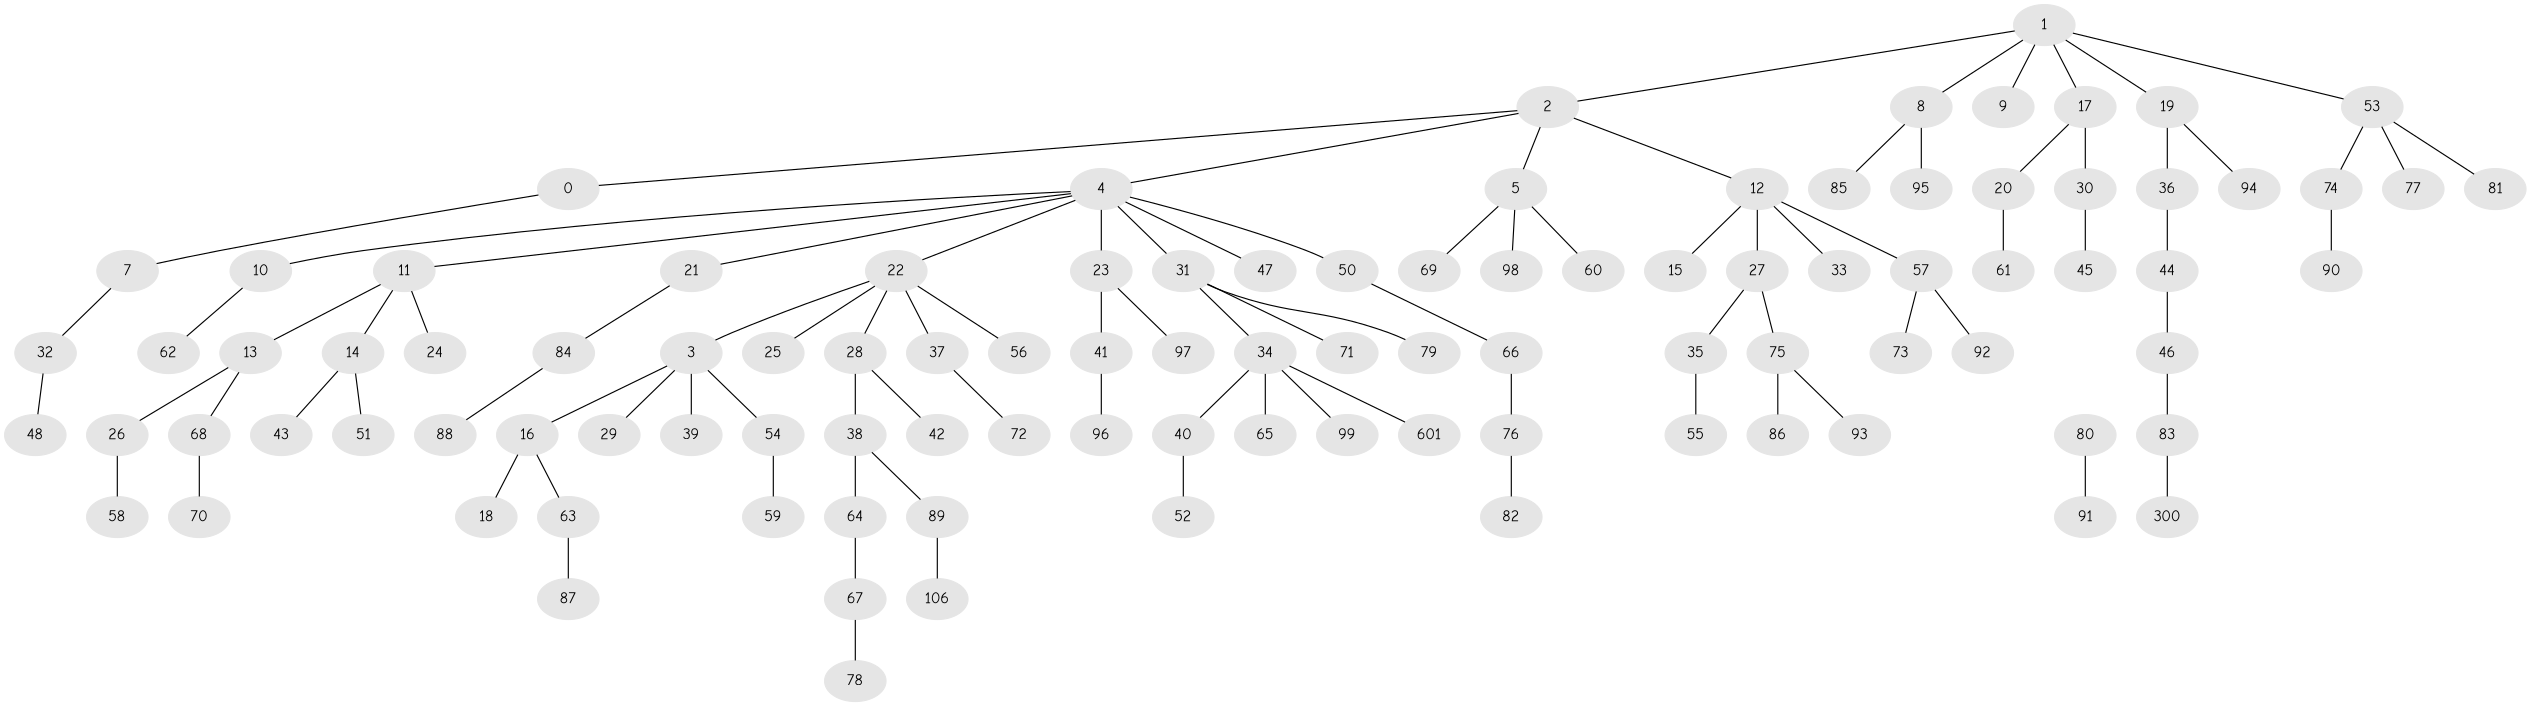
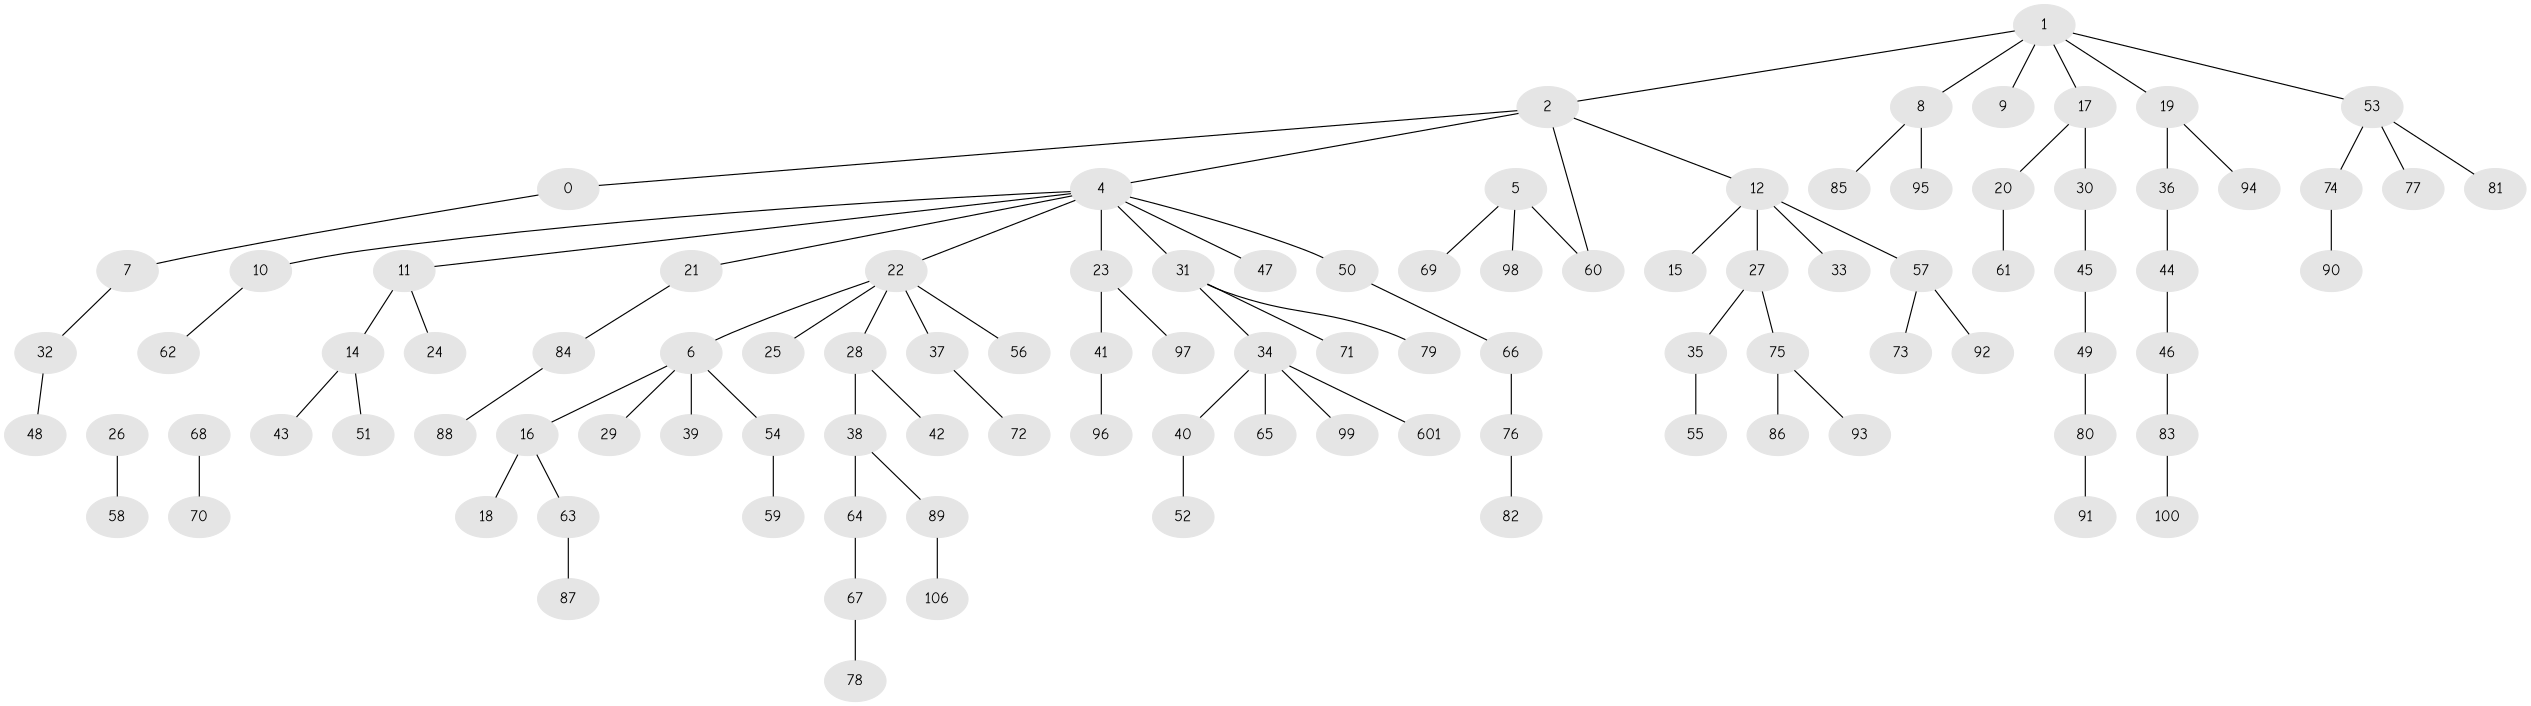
  graph {
    fontname="Comic Neue"
    node [color=gray90 fontname="Comic Neue" style=filled]
    edge [fontname="Comic Neue"]
    1
    2
    8
    9
    17
    19
    53
    n8 [label=0]
    4
    5
    12
    85
    95
    20
    30
    36
    94
    74
    77
    81
    7
    10
    11
    21
    22
    23
    31
    47
    50
    60
    69
    98
    15
    27
    33
    57
    32
-   6 [label=3]
+   6
    16
    29
    39
    54
    62
-   13
    14
    24
    84
    25
    28
    37
    56
    41
    97
    34
    71
    79
    66
    18
    63
    59
    48
    26
    68
    43
    51
    35
    75
    73
    92
    58
    70
    87
    61
    45
    44
    88
    38
    42
    72
    96
    55
    86
    93
    64
    89
+   49
    40
    65
    99
    n90 [label=601]
    52
    46
    67
    n94 [label=106]
    83
-   100 [label=300]
+   100
    80
    91
    76
    90
    78
    82
    1 -- 2
    1 -- 8
    1 -- 9
    1 -- 17
    1 -- 19
    1 -- 53
    2 -- n8
    2 -- 4
-   2 -- 5
+   2 -- 60
    2 -- 12
    8 -- 85
    8 -- 95
    17 -- 20
    17 -- 30
    19 -- 36
    19 -- 94
    53 -- 74
    53 -- 77
    53 -- 81
    n8 -- 7
    4 -- 10
    4 -- 11
    4 -- 21
    4 -- 22
    4 -- 23
    4 -- 31
    4 -- 47
    4 -- 50
    5 -- 60
    5 -- 69
    5 -- 98
    12 -- 15
    12 -- 27
    12 -- 33
    12 -- 57
    20 -- 61
    30 -- 45
    36 -- 44
    74 -- 90
    7 -- 32
    10 -- 62
-   11 -- 13
    11 -- 14
    11 -- 24
    21 -- 84
    22 -- 6
    22 -- 25
    22 -- 28
    22 -- 37
    22 -- 56
    23 -- 41
    23 -- 97
    31 -- 34
    31 -- 71
    31 -- 79
    50 -- 66
    27 -- 35
    27 -- 75
    57 -- 73
    57 -- 92
    32 -- 48
    6 -- 16
    6 -- 29
    6 -- 39
    6 -- 54
    16 -- 18
    16 -- 63
    54 -- 59
-   13 -- 26
-   13 -- 68
    14 -- 43
    14 -- 51
    84 -- 88
    28 -- 38
    28 -- 42
    37 -- 72
    41 -- 96
    34 -- 40
    34 -- 65
    34 -- 99
    34 -- n90
    66 -- 76
    63 -- 87
    26 -- 58
    68 -- 70
    35 -- 55
    75 -- 86
    75 -- 93
+   45 -- 49
    44 -- 46
    38 -- 64
    38 -- 89
    64 -- 67
    89 -- n94
+   49 -- 80
    40 -- 52
    46 -- 83
    67 -- 78
    83 -- 100
    80 -- 91
    76 -- 82
  }
